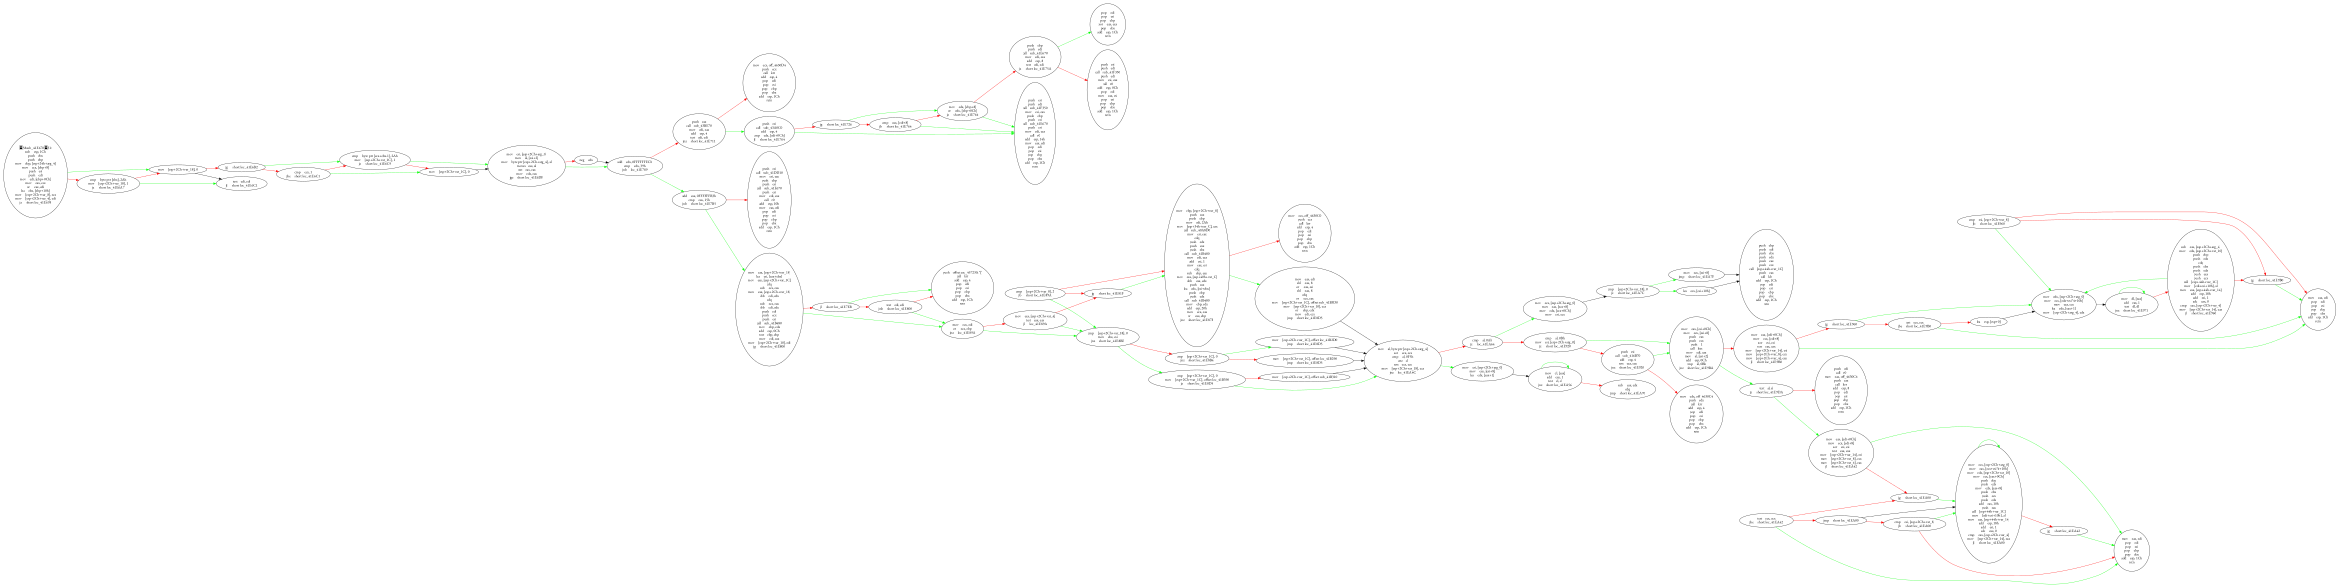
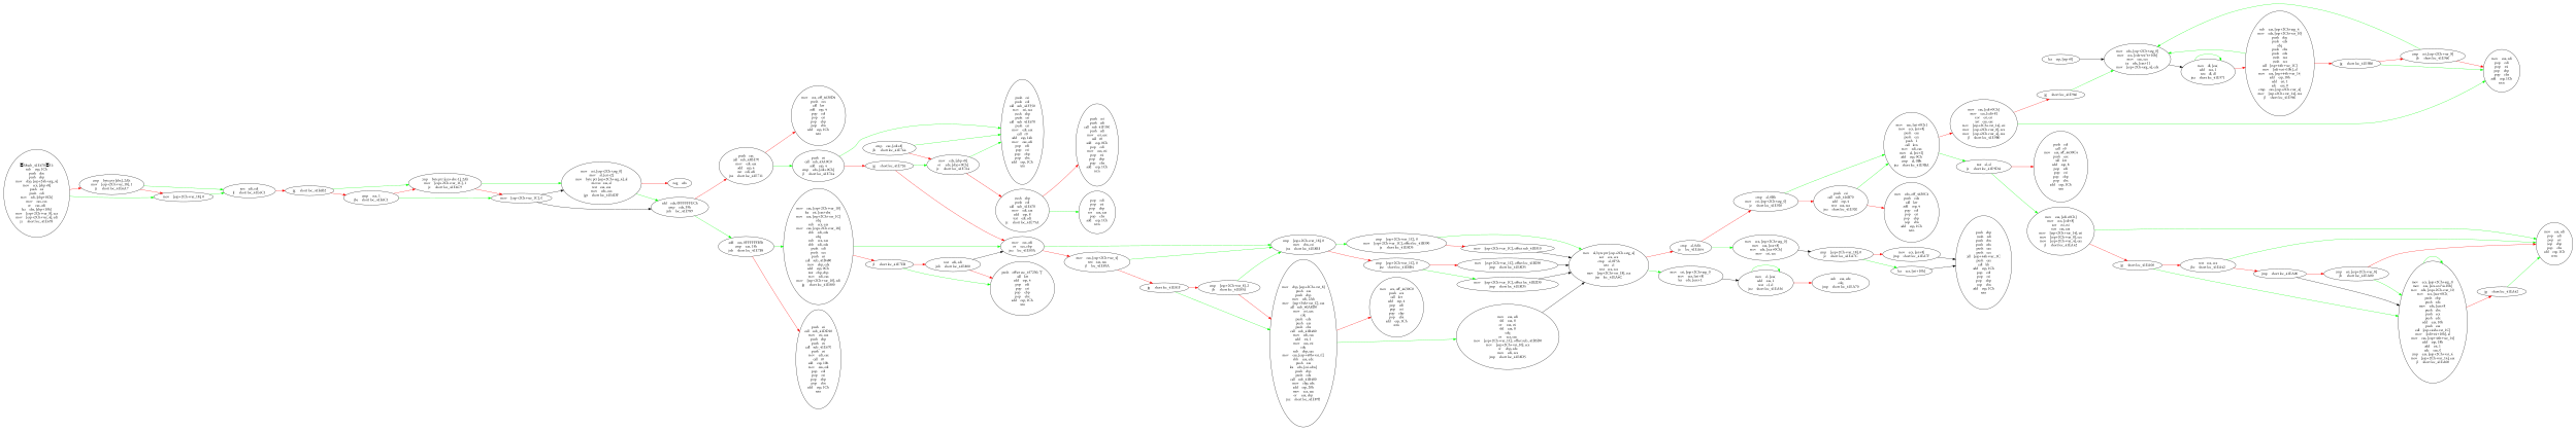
  digraph {
    fontname="EB Garamond"
    rankdir=LR
    node [fontname="EB Garamond"]
    edge [color=red fontname="EB Garamond"]
    n1 [label="58sub_41E67031:\nsub     esp, 1Ch\npush    ebx\npush    ebp\nmov     ebp, [esp+24h+arg_4]\nmov     ecx, [ebp+8]\npush    esi\npush    edi\nmov     edi, [ebp+0Ch]\nmov     eax, ecx\nor      eax, edi\nlea     ebx, [ebp+10h]\nmov     [esp+2Ch+var_8], ecx\nmov     [esp+2Ch+var_4], edi\njz      short loc_41E69F"]
    n2 [label="cmp     byte ptr [ebx], 2Ah\nmov     [esp+2Ch+var_18], 1\njz      short loc_41E6A7"]
    n3 [label="mov     [esp+2Ch+var_18], 0"]
    n4 [label="test    edi, edi\njl      short loc_41E6C1"]
    n5 [label="jg      short loc_41E6B2"]
    n6 [label="cmp     ecx, 1\njbe     short loc_41E6C1"]
    n7 [label="cmp     byte ptr [ecx+ebx-1], 2Ah\nmov     [esp+2Ch+var_1C], 1\njz      short loc_41E6C9"]
    n8 [label="mov     [esp+2Ch+var_1C], 0"]
    n9 [label="mov     esi, [esp+2Ch+arg_0]\nmov     al, [esi+2]\nmov     byte ptr [esp+2Ch+arg_4], al\nmovsx   eax, al\ntest    eax, eax\nmov     edx, eax\njge     short loc_41E6DF"]
    n10 [label="neg     edx"]
    n11 [label="add     edx, 0FFFFFFECh\ncmp     edx, 39h\njnb     loc_41E789"]
    n12 [label="push    eax\ncall    sub_43BE70\nmov     edi, eax\nadd     esp, 4\ntest    edi, edi\njnz     short loc_41E711"]
    n13 [label="add     eax, 0FFFFFFB3h\ncmp     eax, 15h\njnb     short loc_41E7B5"]
    n14 [label="mov     ecx, off_4630D4\npush    ecx\ncall    krr\nadd     esp, 4\npop     edi\npop     esi\npop     ebp\npop     ebx\nadd     esp, 1Ch\nretn"]
    n15 [label="push    esi\ncall    sub_43A0C0\nadd     esp, 4\ncmp     edx, [edi+0Ch]\njl      short loc_41E764"]
    n16 [label="push    esi\ncall    sub_41DD10\nmov     esi, eax\npush    ebp\npush    esi\ncall    sub_41E670\npush    esi\nmov     edi, eax\ncall    r0\nadd     esp, 10h\nmov     eax, edi\npop     edi\npop     esi\npop     ebp\npop     ebx\nadd     esp, 1Ch\nretn"]
    n17 [label="mov     eax, [esp+2Ch+var_18]\nlea     esi, [eax+ebx]\nmov     eax, [esp+2Ch+var_1C]\ncdq\nsub     ecx, eax\nmov     eax, [esp+2Ch+var_18]\nsbb     edi, edx\ncdq\nsub     ecx, eax\nsbb     edi, edx\npush    edi\npush    ecx\npush    esi\ncall    sub_41B480\nmov     ebp, edx\nadd     esp, 0Ch\ntest    ebp, ebp\nmov     edi, eax\nmov     [esp+2Ch+var_10], edi\njg      short loc_41E800"]
    n18 [label="jg      short loc_41E726"]
    n19 [label="push    esi\npush    edi\ncall    sub_41F350\nmov     esi, eax\npush    ebp\npush    esi\ncall    sub_41E670\npush    esi\nmov     edi, eax\ncall    r0\nadd     esp, 14h\nmov     eax, edi\npop     edi\npop     esi\npop     ebp\npop     ebx\nadd     esp, 1Ch\nretn"]
    n20 [label="cmp     eax, [edi+8]\njb      short loc_41E764"]
    n21 [label="mov     edx, [ebp+8]\nor      edx, [ebp+0Ch]\njz      short loc_41E764"]
    n22 [label="push    ebp\npush    edi\ncall    sub_41E670\nmov     edi, eax\nadd     esp, 8\ntest    edi, edi\njz      short loc_41E75A"]
    n23 [label="push    esi\npush    edi\ncall    sub_41F350\npush    edi\nmov     esi, eax\ncall    r0\nadd     esp, 0Ch\npop     edi\nmov     eax, esi\npop     esi\npop     ebp\npop     ebx\nadd     esp, 1Ch\nretn"]
    n24 [label="pop     edi\npop     esi\npop     ebp\nxor     eax, eax\npop     ebx\nadd     esp, 1Ch\nretn"]
    n25 [label="jl      short loc_41E7EB"]
    n26 [label="mov     ecx, edi\nor      ecx, ebp\njnz     loc_41E89A"]
    n27 [label="test    edi, edi\njnb     short loc_41E800"]
    n28 [label="push    offset asc_457230; \"[\"\ncall    krr\nadd     esp, 4\npop     edi\npop     esi\npop     ebp\npop     ebx\nadd     esp, 1Ch\nretn"]
    n29 [label="mov     eax, [esp+2Ch+var_4]\ntest    eax, eax\njl      loc_41E89A"]
    n30 [label="cmp     [esp+2Ch+var_18], 0\nmov     ebx, esi\njnz     short loc_41E8BE"]
    n31 [label="jg      short loc_41E81F"]
    n32 [label="cmp     [esp+2Ch+var_1C], 0\njnz     short loc_41E8B4"]
    n33 [label="cmp     [esp+2Ch+var_1C], 0\nmov     [esp+2Ch+var_1C], offset loc_41B390\njz      short loc_41E8D5"]
    n34 [label="cmp     [esp+2Ch+var_8], 2\njb      short loc_41E89A"]
    n35 [label="mov     ebp, [esp+2Ch+var_8]\npush    eax\npush    ebp\nmov     edi, 2Ah\nmov     [esp+34h+var_C], eax\ncall    sub_40A8D0\nmov     esi, eax\ncdq\npush    edx\npush    eax\npush    ebx\ncall    sub_41B480\nmov     edi, eax\nadd     esi, 1\nmov     eax, esi\ncdq\nsub     ebp, eax\nmov     eax, [esp+40h+var_C]\nsbb     eax, edx\npush    eax\nlea     edx, [esi+ebx]\npush    ebp\npush    edx\ncall    sub_41B480\nmov     ebp, edx\nadd     esp, 20h\nmov     ecx, eax\nor      eax, ebp\njnz     short loc_41E87B"]
    n36 [label="mov     ecx, off_4630C0\npush    ecx\ncall    krr\nadd     esp, 4\npop     edi\npop     esi\npop     ebp\npop     ebx\nadd     esp, 1Ch\nretn"]
    n37 [label="mov     eax, edi\nshl     eax, 8\nor      eax, esi\nshl     eax, 8\ncdq\nor      ecx, eax\nmov     [esp+2Ch+var_1C], offset sub_41B3D0\nmov     [esp+2Ch+var_10], ecx\nor      ebp, edx\nmov     edi, ecx\njmp     short loc_41E8D5"]
    n38 [label="mov     al, byte ptr [esp+2Ch+arg_4]\nxor     ecx, ecx\ncmp     al, 0F5h\nsetz    cl\ntest    ecx, ecx\nmov     [esp+2Ch+var_18], ecx\njnz     loc_41EA4C"]
    n39 [label="cmp     al, 0Ah\njz      loc_41EA64"]
    n40 [label="mov     esi, [esp+2Ch+arg_0]\nmov     eax, [esi+8]\nlea     edx, [eax+1]"]
    n41 [label="mov     [esp+2Ch+var_1C], offset loc_41B290\njmp     short loc_41E8D5"]
    n42 [label="mov     [esp+2Ch+var_1C], offset loc_41B2D0\njmp     short loc_41E8D5"]
    n43 [label="mov     [esp+2Ch+var_1C], offset sub_41B310"]
    n44 [label="cmp     al, 0Bh\nmov     esi, [esp+2Ch+arg_0]\njz      short loc_41E920"]
    n45 [label="mov     ecx, [esp+2Ch+arg_0]\nmov     eax, [ecx+8]\nmov     edx, [ecx+0Ch]\nmov     esi, ecx"]
    n46 [label="mov     cl, [eax]\nadd     eax, 1\ntest    cl, cl\njnz     short loc_41EA56"]
    n47 [label="push    esi\ncall    sub_416B70\nadd     esp, 4\ntest    eax, eax\njnz     short loc_41E920"]
    n48 [label="mov     eax, [esi+0Ch]\nmov     ecx, [esi+8]\npush    eax\npush    ecx\npush    1\ncall    ktn\nmov     edi, eax\nmov     al, [esi+2]\nadd     esp, 0Ch\ncmp     al, 0Bh\njnz     short loc_41E9BA"]
    n49 [label="cmp     [esp+2Ch+var_18], 0\njz      short loc_41EA7C"]
    n50 [label="mov     edx, off_4630C4\npush    edx\ncall    krr\nadd     esp, 4\npop     edi\npop     esi\npop     ebp\npop     ebx\nadd     esp, 1Ch\nretn"]
    n51 [label="mov     eax, [edi+0Ch]\nmov     ecx, [edi+8]\nxor     esi, esi\ntest    eax, eax\nmov     [esp+2Ch+var_14], esi\nmov     [esp+2Ch+var_8], ecx\nmov     [esp+2Ch+var_4], eax\njl      short loc_41E9B0"]
    n52 [label="test    al, al\njz      short loc_41E9DA"]
    n53 [label="jg      short loc_41E960"]
    n54 [label="mov     eax, edi\npop     edi\npop     esi\npop     ebp\npop     ebx\nadd     esp, 1Ch\nretn"]
    n55 [label="push    edi\ncall    r0\nmov     eax, off_4630C4\npush    eax\ncall    krr\nadd     esp, 8\npop     edi\npop     esi\npop     ebp\npop     ebx\nadd     esp, 1Ch\nretn"]
    n56 [label="mov     eax, [edi+0Ch]\nmov     ecx, [edi+8]\nxor     esi, esi\ntest    eax, eax\nmov     [esp+2Ch+var_14], esi\nmov     [esp+2Ch+var_8], ecx\nmov     [esp+2Ch+var_4], eax\njl      short loc_41EA42"]
-   n57 [label="test    ecx, ecx\njbe     short loc_41E9B0"]
    n58 [label="mov     edx, [esp+2Ch+arg_0]\nmov     ecx, [edx+esi*4+10h]\nmov     eax, ecx\nlea     edx, [eax+1]\nmov     [esp+2Ch+arg_4], edx"]
    n59 [label="lea     esp, [esp+0]"]
    n60 [label="mov     dl, [eax]\nadd     eax, 1\ntest    dl, dl\njnz     short loc_41E971"]
    n61 [label="sub     eax, [esp+2Ch+arg_4]\nmov     edx, [esp+2Ch+var_10]\npush    ebp\npush    edx\ncdq\npush    ebx\npush    edx\npush    eax\npush    ecx\ncall    [esp+44h+var_1C]\nmov     [edi+esi+10h], al\nmov     eax, [esp+44h+var_14]\nadd     esp, 18h\nadd     esi, 1\nadc     eax, 0\ncmp     eax, [esp+2Ch+var_4]\nmov     [esp+2Ch+var_14], eax\njl      short loc_41E960"]
    n62 [label="jg      short loc_41E9B0"]
    n63 [label="cmp     esi, [esp+2Ch+var_8]\njb      short loc_41E960"]
    n64 [label="jg      short loc_41EA00"]
    n65 [label="mov     eax, edi\npop     edi\npop     esi\npop     ebp\npop     ebx\nadd     esp, 1Ch\nretn"]
    n66 [label="test    ecx, ecx\njbe     short loc_41EA42"]
    n67 [label="mov     ecx, [esp+2Ch+arg_0]\nmov     eax, [ecx+esi*4+10h]\nmov     edx, [esp+2Ch+var_10]\nmov     ecx, [eax+0Ch]\npush    ebp\npush    edx\nmov     edx, [eax+8]\npush    ebx\npush    ecx\npush    edx\nadd     eax, 10h\npush    eax\ncall    [esp+44h+var_1C]\nmov     [edi+esi+10h], al\nmov     eax, [esp+44h+var_14]\nadd     esp, 18h\nadd     esi, 1\nadc     eax, 0\ncmp     eax, [esp+2Ch+var_4]\nmov     [esp+2Ch+var_14], eax\njl      short loc_41EA00"]
    n68 [label="jmp     short loc_41EA00"]
    n69 [label="jg      short loc_41EA42"]
    n70 [label="cmp     esi, [esp+2Ch+var_8]\njb      short loc_41EA00"]
    n71 [label="sub     eax, edx\ncdq\njmp     short loc_41EA70"]
    n72 [label="mov     ecx, [esi+8]\njmp     short loc_41EA7F"]
    n73 [label="lea     ecx, [esi+10h]"]
    n74 [label="push    ebp\npush    edi\npush    ebx\npush    edx\npush    eax\npush    ecx\ncall    [esp+44h+var_1C]\npush    eax\ncall    kb\nadd     esp, 1Ch\npop     edi\npop     esi\npop     ebp\npop     ebx\nadd     esp, 1Ch\nretn"]
    n1 -> n2
    n1 -> n3 [color=green]
    n2 -> n3
    n2 -> n4 [color=green]
-   n3 -> n4 [color=black]
-   n3 -> n5
+   n3 -> n4 [color=green]
+   n4 -> n5
    n5 -> n6
    n5 -> n7 [color=green]
    n6 -> n7
    n6 -> n8 [color=green]
    n7 -> n8
    n7 -> n9 [color=green]
    n8 -> n9 [color=black]
    n9 -> n10
    n9 -> n11 [color=green]
-   n10 -> n11 [color=black]
+   n8 -> n11 [color=black]
    n11 -> n12
    n11 -> n13 [color=green]
    n12 -> n14
    n12 -> n15 [color=green]
    n13 -> n16
    n13 -> n17 [color=green]
    n15 -> n18
    n15 -> n19 [color=green]
    n17 -> n25
    n17 -> n26 [color=green]
-   n18 -> n20
+   n18 -> n26
    n18 -> n21 [color=green]
    n20 -> n19 [color=green]
    n20 -> n21
    n21 -> n19 [color=green]
    n21 -> n22
    n22 -> n23
    n22 -> n24 [color=green]
    n25 -> n27
    n25 -> n28 [color=green]
    n26 -> n29
    n26 -> n30 [color=green]
-   n27 -> n26 [color=green]
+   n27 -> n26 [color=black]
    n27 -> n28
    n29 -> n30 [color=green]
    n29 -> n31
    n30 -> n32
    n30 -> n33 [color=green]
-   n34 -> n31
+   n31 -> n34
    n31 -> n35 [color=green]
    n32 -> n41
    n32 -> n42 [color=green]
    n33 -> n38 [color=green]
    n33 -> n43
    n34 -> n30 [color=green]
    n34 -> n35
    n35 -> n36
    n35 -> n37 [color=green]
    n37 -> n38 [color=black]
    n38 -> n39
    n38 -> n40 [color=green]
    n39 -> n44
    n39 -> n45 [color=green]
    n40 -> n46 [color=black]
    n41 -> n38 [color=black]
    n42 -> n38 [color=black]
    n43 -> n38 [color=black]
    n44 -> n47
    n44 -> n48 [color=green]
    n45 -> n49 [color=black]
    n46 -> n46 [color=green]
    n46 -> n71
    n47 -> n48 [color=green]
    n47 -> n50
    n48 -> n51
    n48 -> n52 [color=green]
-   n49 -> n72 [color=green]
+   n49 -> n72
    n49 -> n73 [color=green]
    n51 -> n53
    n51 -> n54 [color=green]
    n52 -> n55
    n52 -> n56 [color=green]
-   n53 -> n57
    n53 -> n58 [color=green]
    n56 -> n64
    n56 -> n65 [color=green]
-   n57 -> n54 [color=green]
-   n57 -> n59
    n58 -> n60 [color=black]
    n59 -> n58 [color=black]
    n60 -> n60 [color=green]
    n60 -> n61
    n61 -> n58 [color=green]
    n61 -> n62
    n62 -> n54 [color=green]
-   n63 -> n62
+   n62 -> n63
    n63 -> n54
    n63 -> n58 [color=green]
-   n66 -> n64
+   n64 -> n66
    n64 -> n67 [color=green]
    n66 -> n65 [color=green]
    n66 -> n68
    n67 -> n67 [color=green]
    n67 -> n69
    n68 -> n67 [color=black]
    n68 -> n70
    n69 -> n65 [color=green]
    n70 -> n65
    n70 -> n67 [color=green]
    n72 -> n74 [color=black]
    n73 -> n74 [color=black]
  }
